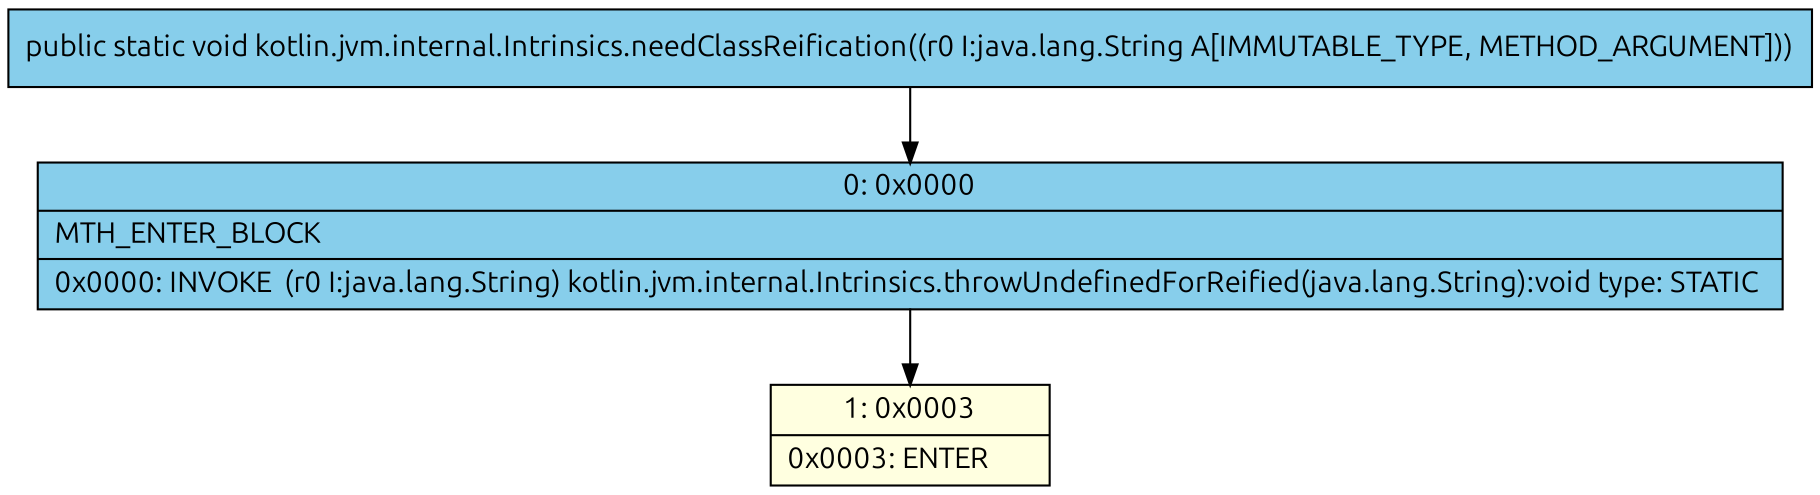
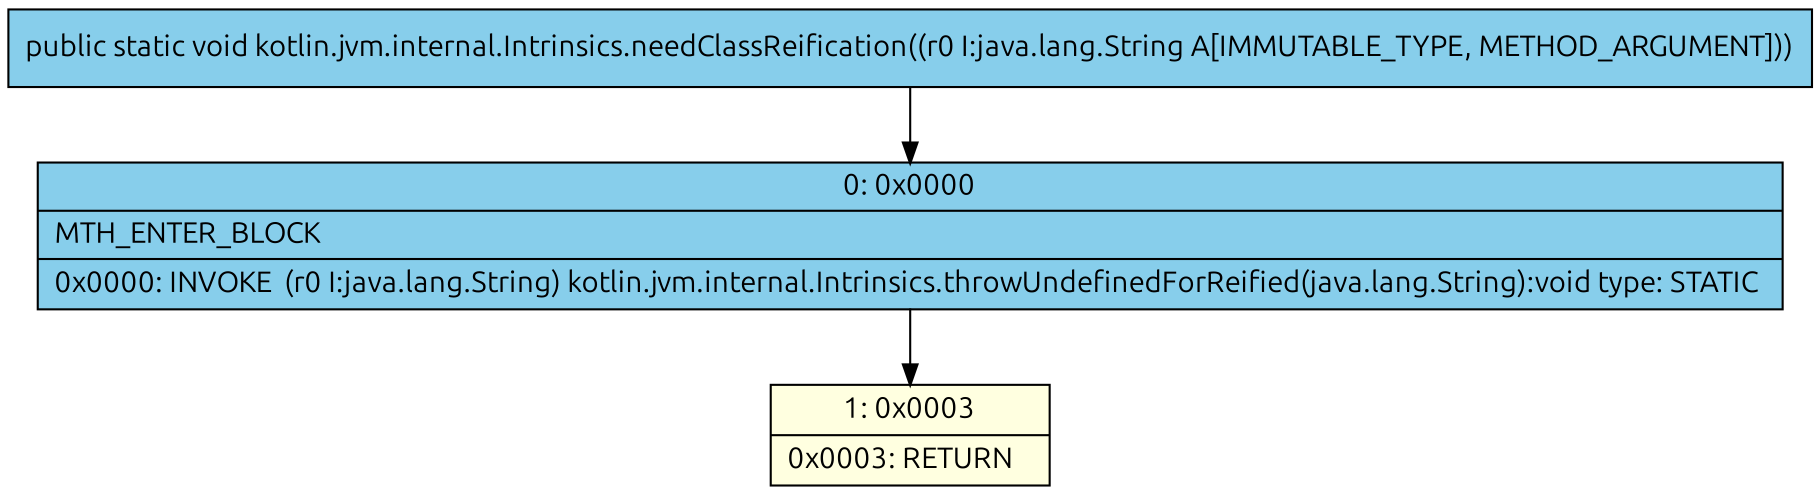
  digraph {
    fontname=Ubuntu
    node [shape=record style=filled fillcolor=skyblue fontname=Ubuntu]
    edge [fontname=Ubuntu]
    n1 [label="{0\:\ 0x0000|MTH_ENTER_BLOCK\l|0x0000: INVOKE  (r0 I:java.lang.String) kotlin.jvm.internal.Intrinsics.throwUndefinedForReified(java.lang.String):void type: STATIC \l}"]
-   n2 [label="{1\:\ 0x0003|0x0003: ENTER   \l}" fillcolor=lightyellow]
+   n2 [label="{1\:\ 0x0003|0x0003: RETURN   \l}" fillcolor=lightyellow]
    n3 [label="{public static void kotlin.jvm.internal.Intrinsics.needClassReification((r0 I:java.lang.String A[IMMUTABLE_TYPE, METHOD_ARGUMENT])) }"]
    n1 -> n2
    n3 -> n1
  }
